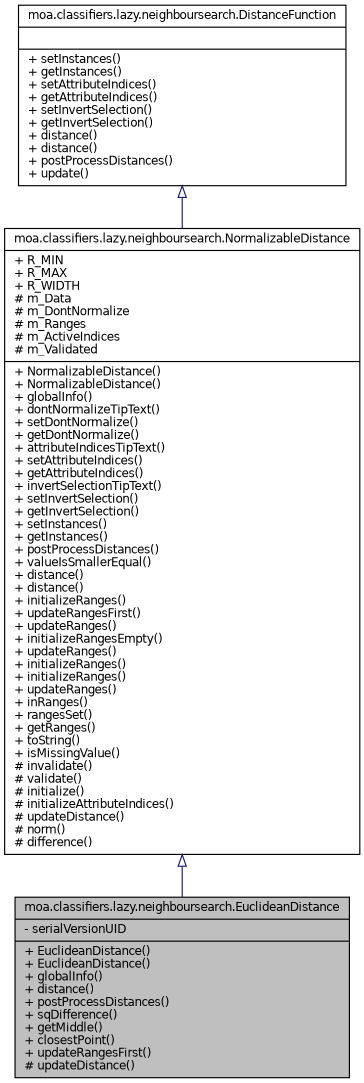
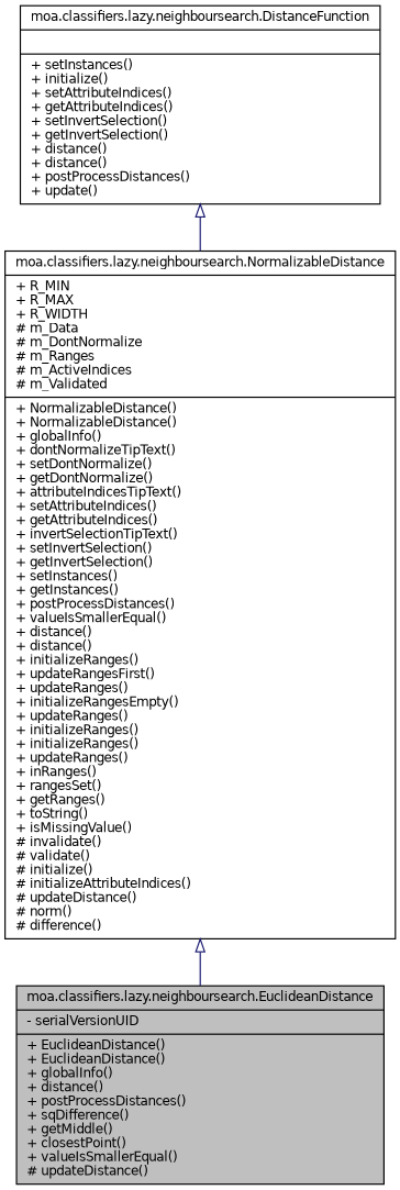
  digraph {
    node [color=black fillcolor=white fontname=Helvetica fontsize=10 shape=record style=filled]
    edge [arrowtail=empty color=midnightblue dir=back fontname=Helvetica fontsize=10 labelfontname=Helvetica labelfontsize=10 style=solid]
-   n1 [fillcolor=grey75 fontcolor=black height=0.2 label="{moa.classifiers.lazy.neighboursearch.EuclideanDistance\n|- serialVersionUID\l|+ EuclideanDistance()\l+ EuclideanDistance()\l+ globalInfo()\l+ distance()\l+ postProcessDistances()\l+ sqDifference()\l+ getMiddle()\l+ closestPoint()\l+ updateRangesFirst()\l# updateDistance()\l}" width=0.4]
+   n1 [fillcolor=grey75 fontcolor=black height=0.2 label="{moa.classifiers.lazy.neighboursearch.EuclideanDistance\n|- serialVersionUID\l|+ EuclideanDistance()\l+ EuclideanDistance()\l+ globalInfo()\l+ distance()\l+ postProcessDistances()\l+ sqDifference()\l+ getMiddle()\l+ closestPoint()\l+ valueIsSmallerEqual()\l# updateDistance()\l}" width=0.4]
    n2 [height=0.2 label="{moa.classifiers.lazy.neighboursearch.NormalizableDistance\n|+ R_MIN\l+ R_MAX\l+ R_WIDTH\l# m_Data\l# m_DontNormalize\l# m_Ranges\l# m_ActiveIndices\l# m_Validated\l|+ NormalizableDistance()\l+ NormalizableDistance()\l+ globalInfo()\l+ dontNormalizeTipText()\l+ setDontNormalize()\l+ getDontNormalize()\l+ attributeIndicesTipText()\l+ setAttributeIndices()\l+ getAttributeIndices()\l+ invertSelectionTipText()\l+ setInvertSelection()\l+ getInvertSelection()\l+ setInstances()\l+ getInstances()\l+ postProcessDistances()\l+ valueIsSmallerEqual()\l+ distance()\l+ distance()\l+ initializeRanges()\l+ updateRangesFirst()\l+ updateRanges()\l+ initializeRangesEmpty()\l+ updateRanges()\l+ initializeRanges()\l+ initializeRanges()\l+ updateRanges()\l+ inRanges()\l+ rangesSet()\l+ getRanges()\l+ toString()\l+ isMissingValue()\l# invalidate()\l# validate()\l# initialize()\l# initializeAttributeIndices()\l# updateDistance()\l# norm()\l# difference()\l}" width=0.4]
-   n3 [height=0.2 label="{moa.classifiers.lazy.neighboursearch.DistanceFunction\n||+ setInstances()\l+ getInstances()\l+ setAttributeIndices()\l+ getAttributeIndices()\l+ setInvertSelection()\l+ getInvertSelection()\l+ distance()\l+ distance()\l+ postProcessDistances()\l+ update()\l}" width=0.4]
+   n3 [height=0.2 label="{moa.classifiers.lazy.neighboursearch.DistanceFunction\n||+ setInstances()\l+ initialize()\l+ setAttributeIndices()\l+ getAttributeIndices()\l+ setInvertSelection()\l+ getInvertSelection()\l+ distance()\l+ distance()\l+ postProcessDistances()\l+ update()\l}" width=0.4]
    n2 -> n1
    n3 -> n2
  }
